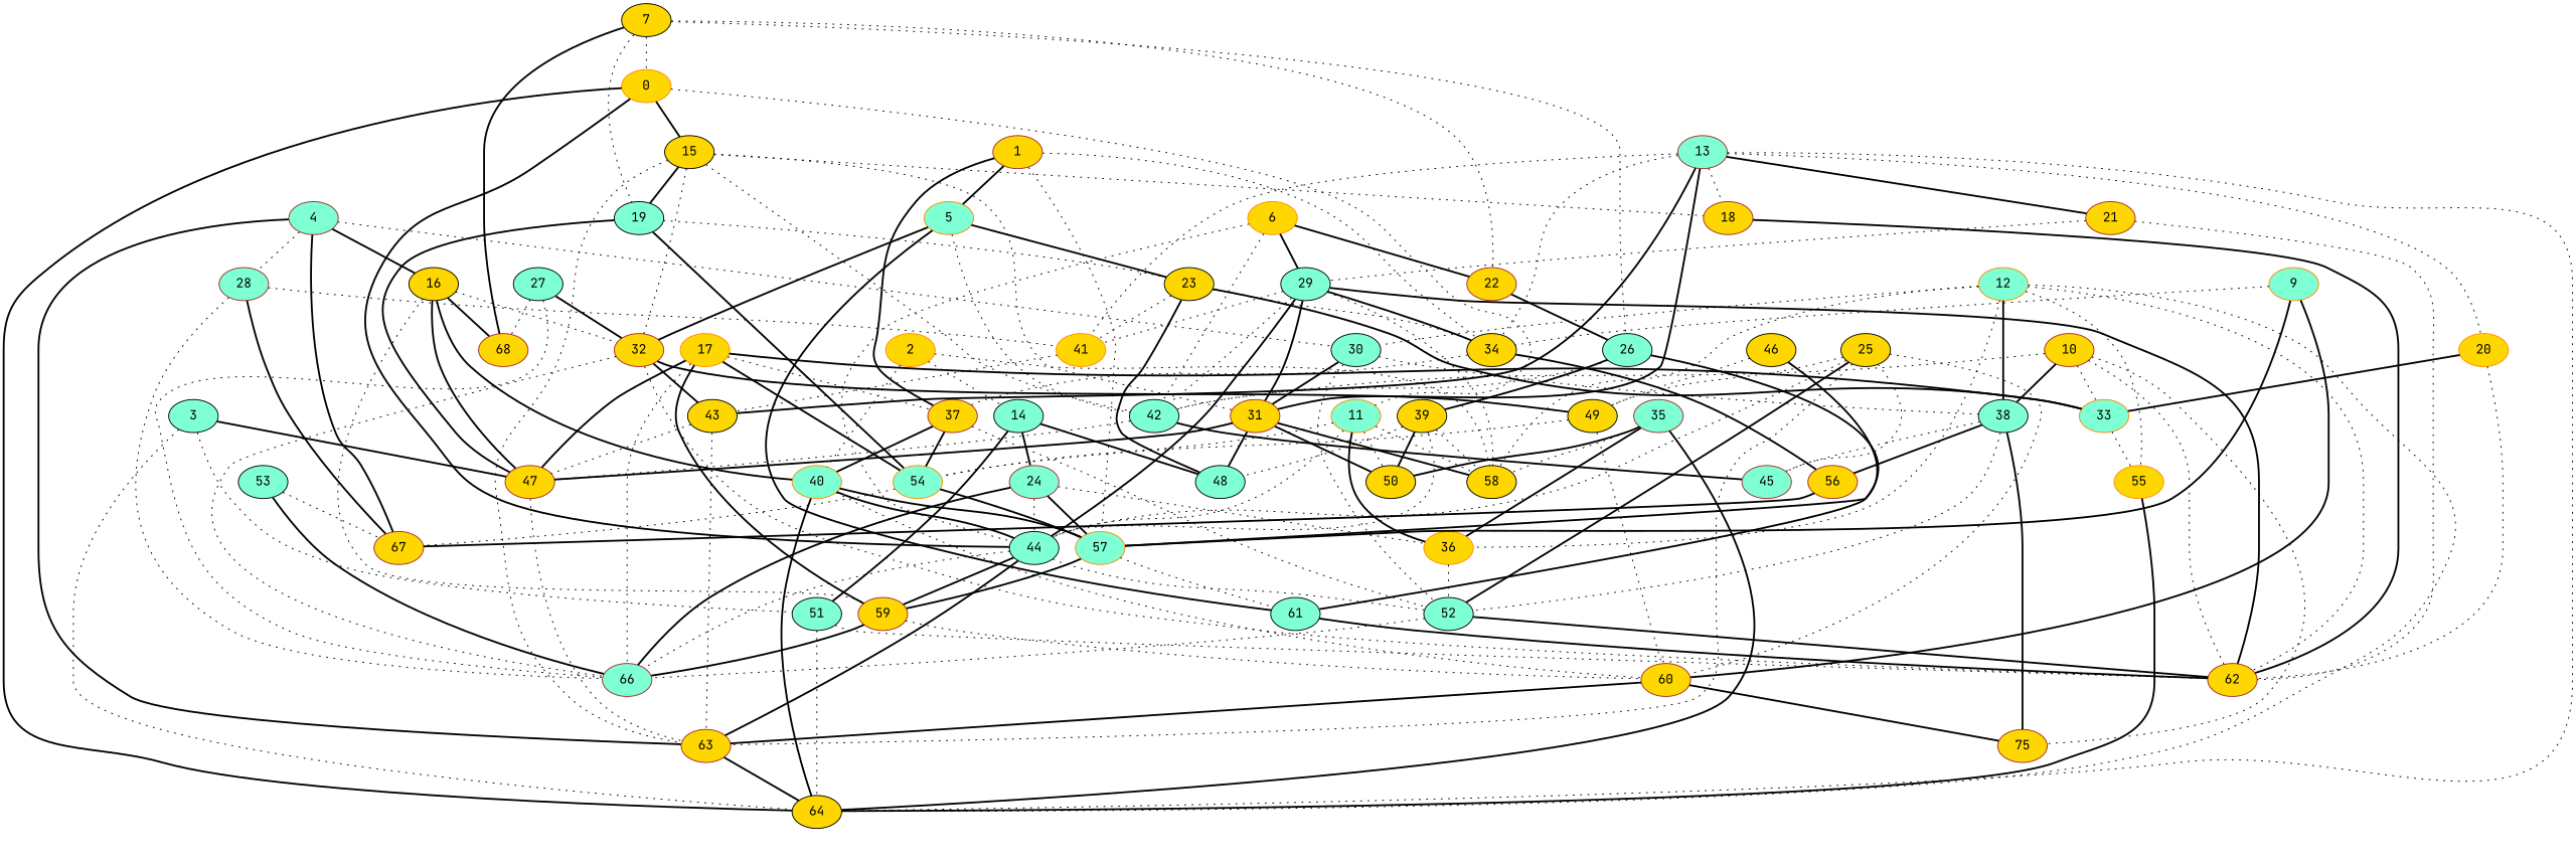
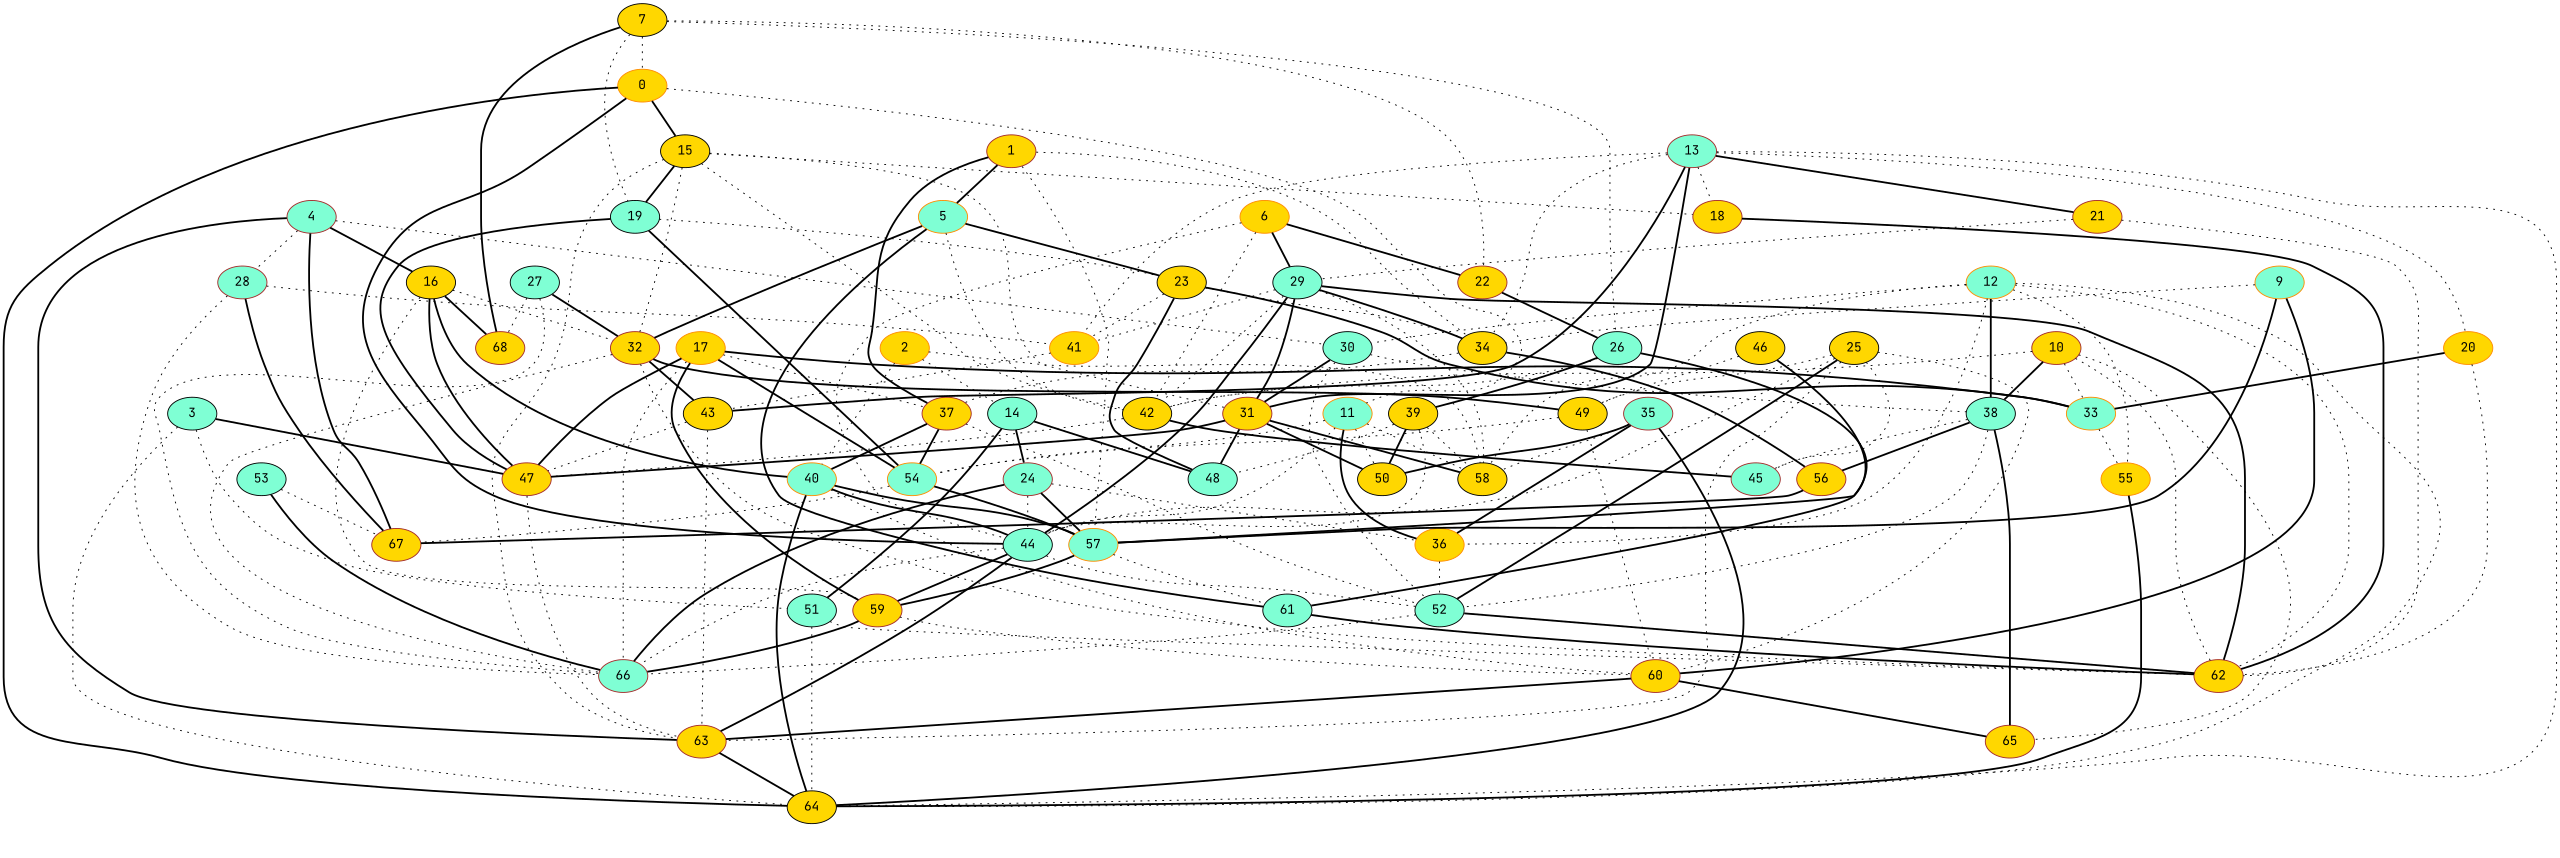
  graph {
    fontname="JetBrains Mono"
    node [color=black fillcolor=gold fontname="JetBrains Mono" style=filled]
    edge [fontname="JetBrains Mono" style=dotted weight=1.0]
    1 [color=brown]
    5 [color=darkorange fillcolor=aquamarine]
    34
    37 [color=brown]
    57 [color=darkorange fillcolor=aquamarine]
    23
    32 [color=brown]
-   42 [fillcolor=aquamarine]
+   42
    61 [fillcolor=aquamarine]
    56 [color=brown]
    40 [color=darkorange fillcolor=aquamarine]
    54 [color=darkorange fillcolor=aquamarine]
    52 [fillcolor=aquamarine]
    59 [color=brown]
    2 [color=darkorange]
    14 [fillcolor=aquamarine]
    58
    51 [fillcolor=aquamarine]
    24 [color=brown fillcolor=aquamarine]
    48 [fillcolor=aquamarine]
    64
    44 [fillcolor=aquamarine]
    60 [color=brown]
    3 [fillcolor=aquamarine]
    47 [color=brown]
    63 [color=brown]
    62 [color=brown]
    4 [color=brown fillcolor=aquamarine]
    16
    28 [color=brown fillcolor=aquamarine]
    30 [fillcolor=aquamarine]
    67 [color=brown]
    68 [color=brown]
    66 [color=brown fillcolor=aquamarine]
    41 [color=darkorange]
    38 [fillcolor=aquamarine]
    31 [color=brown]
    33 [color=darkorange fillcolor=aquamarine]
    43
    49
    45 [color=brown fillcolor=aquamarine]
    6 [color=darkorange]
    22 [color=brown]
    29 [fillcolor=aquamarine]
    26 [fillcolor=aquamarine]
    7
    n47 [color=darkorange label=0]
    19 [fillcolor=aquamarine]
    11 [color=darkorange fillcolor=aquamarine]
    15
    39
    36 [color=darkorange]
    50
    18 [color=brown]
    9 [color=darkorange fillcolor=aquamarine]
-   65 [color=brown label=75]
+   65 [color=brown]
    10 [color=brown]
    55 [color=darkorange]
    12 [color=darkorange fillcolor=aquamarine]
    13 [color=brown fillcolor=aquamarine]
    20 [color=darkorange]
    21 [color=brown]
    17 [color=darkorange]
    25
    27 [fillcolor=aquamarine]
    35 [color=brown fillcolor=aquamarine]
    46
    53 [fillcolor=aquamarine]
    1 -- 5 [style=bold]
    1 -- 34
    1 -- 37 [style=bold]
    1 -- 57
    5 -- 23 [style=bold weight=2.0]
    5 -- 32 [style=bold]
    5 -- 42
    5 -- 61 [style=bold]
    34 -- 37
    34 -- 56 [style=bold]
    37 -- 40 [style=bold]
    37 -- 54 [style=bold]
    37 -- 52
    57 -- 61
    57 -- 59 [style=bold]
    23 -- 34
    23 -- 48 [style=bold]
    23 -- 41
    23 -- 33 [style=bold weight=2.0]
    32 -- 62
    32 -- 66
    32 -- 43 [style=bold]
    32 -- 49 [style=bold weight=2.0]
    42 -- 47
    42 -- 45 [style=bold]
    61 -- 62 [style=bold]
    56 -- 67 [style=bold]
    40 -- 57 [style=bold]
    40 -- 64 [style=bold]
    40 -- 44 [style=bold]
    40 -- 60
    54 -- 57 [style=bold]
    54 -- 67
    52 -- 62 [style=bold weight=2.0]
    52 -- 66
    59 -- 60
    59 -- 66 [style=bold]
    2 -- 40
    2 -- 14
    2 -- 58
    14 -- 51 [style=bold]
    14 -- 24 [style=bold]
    14 -- 48 [style=bold]
    51 -- 64
    51 -- 62
    24 -- 57 [style=bold]
    24 -- 44
    24 -- 66 [style=bold]
    24 -- 36
    44 -- 52
    44 -- 59 [style=bold]
    44 -- 63 [style=bold]
    44 -- 66
    60 -- 63 [style=bold]
    60 -- 65 [style=bold]
    3 -- 51
    3 -- 64
    3 -- 47 [style=bold]
    47 -- 63
    63 -- 64 [style=bold]
    4 -- 63 [style=bold]
    4 -- 16 [style=bold]
    4 -- 28
    4 -- 30
    4 -- 67 [style=bold]
    16 -- 32
    16 -- 40 [style=bold]
    16 -- 59
    16 -- 47 [style=bold]
    16 -- 68 [style=bold weight=2.0]
    28 -- 67 [style=bold weight=2.0]
    28 -- 66
    28 -- 41
    30 -- 52
    30 -- 38
    30 -- 31 [style=bold]
    41 -- 43
    38 -- 56 [style=bold]
    38 -- 52
    38 -- 45
    38 -- 65 [style=bold]
    31 -- 58 [style=bold]
    31 -- 48 [style=bold]
    31 -- 47 [style=bold]
    31 -- 50 [style=bold]
    33 -- 55
    43 -- 47
    43 -- 63
    49 -- 54
    49 -- 60
    6 -- 42
    6 -- 44
    6 -- 22 [style=bold]
    6 -- 29 [style=bold]
    22 -- 26 [style=bold]
    29 -- 34 [style=bold]
    29 -- 42
    29 -- 58
    29 -- 44 [style=bold]
    29 -- 62 [style=bold]
    29 -- 41
    29 -- 31 [style=bold]
    26 -- 42 [weight=2.0]
    26 -- 61 [style=bold]
    26 -- 39 [style=bold]
    7 -- 68 [style=bold]
    7 -- 22
    7 -- 26
    7 -- n47
    7 -- 19
    n47 -- 64 [style=bold]
    n47 -- 44 [style=bold]
    n47 -- 11
    n47 -- 15 [style=bold]
    19 -- 23
    19 -- 54 [style=bold]
    19 -- 47 [style=bold weight=2.0]
    11 -- 54
    11 -- 58
    11 -- 44 [weight=2.0]
    11 -- 36 [style=bold]
    11 -- 50 [weight=2.0]
    15 -- 32
    15 -- 42
    15 -- 63
    15 -- 31
    15 -- 19 [style=bold]
    15 -- 18
    39 -- 58
    39 -- 48
    39 -- 44
    39 -- 50 [style=bold]
    36 -- 52
    18 -- 62 [style=bold]
    9 -- 34
    9 -- 57 [style=bold]
    9 -- 60 [style=bold]
    10 -- 42
    10 -- 62
    10 -- 38 [style=bold]
    10 -- 33
    10 -- 65
    55 -- 64 [style=bold]
    12 -- 58
    12 -- 64
    12 -- 62
    12 -- 30
    12 -- 38 [style=bold]
    12 -- 36
    12 -- 55
    13 -- 34
    13 -- 64
    13 -- 41
    13 -- 31 [style=bold]
    13 -- 43 [style=bold]
    13 -- 18
    13 -- 20
    13 -- 21 [style=bold]
    20 -- 62
    20 -- 33 [style=bold]
    21 -- 62 [weight=2.0]
    21 -- 29
    17 -- 37
    17 -- 54 [style=bold]
    17 -- 59 [style=bold]
    17 -- 47 [style=bold weight=2.0]
    17 -- 66
    17 -- 33 [style=bold]
    25 -- 52 [style=bold]
    25 -- 44
    25 -- 60
    25 -- 63
    25 -- 49
    25 -- 45
    27 -- 32 [style=bold]
    27 -- 68
    27 -- 66
    35 -- 58
    35 -- 64 [style=bold]
    35 -- 36 [style=bold]
    35 -- 50 [style=bold]
    46 -- 57 [style=bold]
    46 -- 49
    53 -- 67
    53 -- 66 [style=bold]
  }
